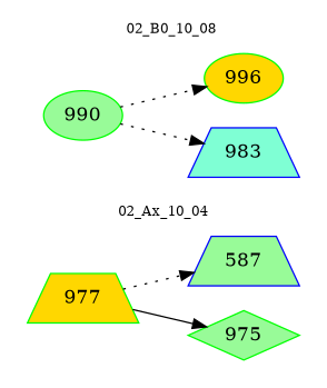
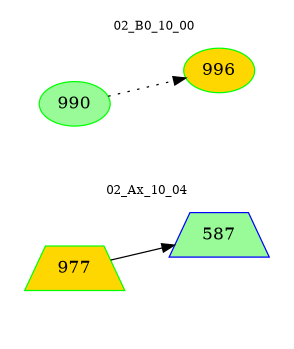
  digraph {
    rankdir=LR
    node [color=green fillcolor=palegreen shape=trapezium style=filled]
    edge [color=black style=solid]
    n1 [fillcolor=gold label=977]
-   n2 [label=975 shape=diamond]
    n3 [color=blue label=587]
    n4 [label=990 shape=ellipse]
-   n5 [color=blue fillcolor=aquamarine label=983]
    n6 [fillcolor=gold label=996 shape=ellipse]
    subgraph cluster_1 {
      color=white
      fontsize=10
      label="02_Ax_10_04"
      n1
-     n2
      n3
    }
    subgraph cluster_2 {
      color=white
      fontsize=10
-     label="02_B0_10_08"
+     label="02_B0_10_00"
      n4
-     n5
      n6
    }
-   n1 -> n2
-   n1 -> n3 [style=dotted]
-   n4 -> n5 [style=dotted]
+   n1 -> n3
    n4 -> n6 [style=dotted]
  }
